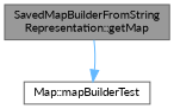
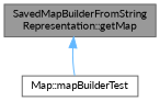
  digraph {
    rankdir=TB
    fontname=Lato
    node [fontname=Lato fontsize=10 shape=box style=filled]
    n1 [color=gray40 fillcolor=grey60 fontcolor=black height=0.2 label="SavedMapBuilderFromString\lRepresentation::getMap" width=0.4]
    n2 [color=grey40 fillcolor=white height=0.2 label="Map::mapBuilderTest" width=0.4]
-   n2 -> n1 [color=steelblue1 dir=back fontname=Lato fontsize=10 labelfontname=Helvetica labelfontsize=10 style=solid]
+   n1 -> n2 [color=steelblue1 dir=back fontname=Lato fontsize=10 labelfontname=Helvetica labelfontsize=10 style=solid]
  }
